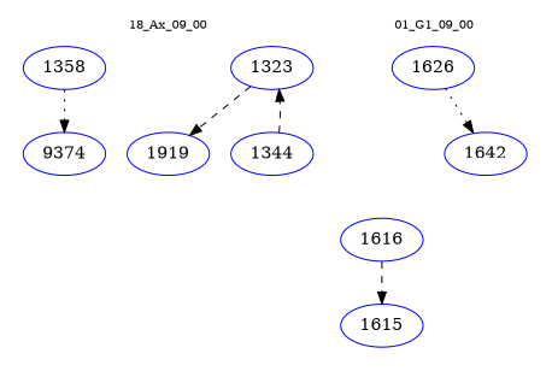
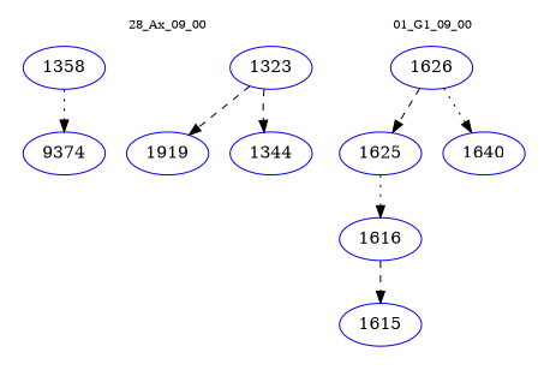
  digraph {
    node [color=blue]
    edge [color=black style=dashed]
    n1 [label=1323]
    n2 [label=1919]
    n3 [label=1344]
    n4 [label=1358]
    n5 [label=9374]
    n6 [label=1626]
-   n8 [label=1642]
+   n7 [label=1625]
+   n8 [label=1640]
    n9 [label=1616]
    n10 [label=1615]
    subgraph cluster_1 {
      color=white
      fontsize=10
-     label="18_Ax_09_00"
+     label="28_Ax_09_00"
      n1
      n2
      n3
      n4
      n5
    }
    subgraph cluster_2 {
      color=white
      fontsize=10
      label="01_G1_09_00"
      n6
+     n7
      n8
      n9
      n10
    }
    n1 -> n2
-   n3 -> n1
+   n1 -> n3
    n4 -> n5 [style=dotted]
+   n6 -> n7
    n6 -> n8 [style=dotted]
+   n7 -> n9 [style=dotted]
    n9 -> n10
  }
